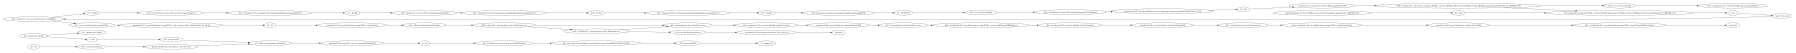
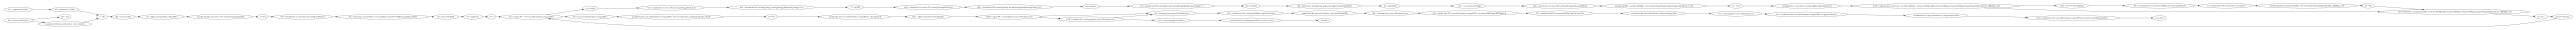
  digraph {
    fontname="EB Garamond"
    rankdir=LR
    node [fontname="EB Garamond"]
    edge [fontname="EB Garamond"]
    "d1 := @parameter0: double"
    "d0 := @parameter1: double"
    "r1 = $r0"
    "r28 = null"
    "$r0 = new java.util.ArrayList"
    "specialinvoke $r0.<java.util.ArrayList: void <init>()>()"
    "$r2 = new java.io.File"
    "$r3 = <Main: java.lang.String covRootPath>"
    "specialinvoke $r2.<java.io.File: void <init>(java.lang.String)>($r3)"
    "r4 = $r2"
    "$r5 = virtualinvoke r4.<java.io.File: java.io.File[] listFiles()>()"
    "$r6 = staticinvoke <java.util.Objects: java.lang.Object requireNonNull(java.lang.Object)>($r5)"
    "r29 = (java.io.File[]) $r6"
    "i0 = lengthof r29"
+   "i6 = 0"
    "if i6 >= i0 goto $r7 = new core.subSetAnalysis.coverage.ILPSet"
    "r14 = r29[i6]"
    "$r7 = new core.subSetAnalysis.coverage.ILPSet"
    "$r15 = virtualinvoke r14.<java.io.File: java.lang.String getName()>()"
    "specialinvoke $r7.<core.subSetAnalysis.coverage.ILPSet: void <init>(java.util.List,double,double)>(r1, d0, d1)"
    "$r16 = virtualinvoke $r15.<java.lang.String: java.lang.String[] split(java.lang.String)>(\"@\")"
    "r17 = $r16[0]"
    "$r18 = virtualinvoke r14.<java.io.File: java.lang.String getName()>()"
    "$r19 = virtualinvoke $r18.<java.lang.String: java.lang.String[] split(java.lang.String)>(\"@\")"
    "$r20 = $r19[1]"
    "$r21 = virtualinvoke $r20.<java.lang.String: java.lang.String[] split(java.lang.String)>(\"\\.\")"
    "$r22 = $r21[0]"
    "$l4 = staticinvoke <java.lang.Long: long parseLong(java.lang.String)>($r22)"
    "d2 = (double) $l4"
    "$r23 = new core.feature.BitMap"
    "$r24 = virtualinvoke r14.<java.io.File: java.lang.String getAbsolutePath()>()"
    "specialinvoke $r23.<core.feature.BitMap: void <init>(java.lang.String,java.lang.String,double)>($r24, r17, d2)"
    "r25 = $r23"
    "interfaceinvoke r1.<java.util.List: boolean add(java.lang.Object)>(r25)"
    "if r28 != null goto r28 = staticinvoke <core.feature.BitMap: core.feature.BitMap add(core.feature.BitMap,core.feature.BitMap,java.lang.String,double)>(r28, r25, \"allBitMap\", 0.0)"
    "$r26 = new core.feature.BitMap"
    "r28 = staticinvoke <core.feature.BitMap: core.feature.BitMap add(core.feature.BitMap,core.feature.BitMap,java.lang.String,double)>(r28, r25, \"allBitMap\", 0.0)"
    "$r27 = virtualinvoke r25.<core.feature.BitMap: java.util.List getBits()>()"
    "i6 = i6 + 1"
+   "$i5 = interfaceinvoke $r27.<java.util.List: int size()>()"
    "specialinvoke $r26.<core.feature.BitMap: void <init>(int,java.lang.String,double)>($i5, \"allBitMap\", 0.0)"
    "r28 = $r26"
    "goto [?= (branch)]"
    "r30 = $r7"
    "virtualinvoke r30.<core.subSetAnalysis.coverage.ILPSet: void reduce()>()"
    "$z0 = <Main: boolean $assertionsDisabled>"
    "if $z0 != 0 goto $r8 = <java.lang.System: java.io.PrintStream out>"
    "if r28 != null goto $r8 = <java.lang.System: java.io.PrintStream out>"
    "$r8 = <java.lang.System: java.io.PrintStream out>"
    "$r13 = new java.lang.AssertionError"
    "$l1 = virtualinvoke r28.<core.feature.BitMap: long hitCount()>()"
    "specialinvoke $r13.<java.lang.AssertionError: void <init>()>()"
    "throw $r13"
    "virtualinvoke $r8.<java.io.PrintStream: void println(long)>($l1)"
    "$r9 = <java.lang.System: java.io.PrintStream out>"
    "$r10 = virtualinvoke r30.<core.subSetAnalysis.coverage.ILPSet: core.feature.BitMap getAllBitMap()>()"
    "$l2 = virtualinvoke $r10.<core.feature.BitMap: long hitCount()>()"
    "virtualinvoke $r9.<java.io.PrintStream: void println(long)>($l2)"
    "$r11 = <java.lang.System: java.io.PrintStream out>"
    "$i3 = virtualinvoke r30.<core.subSetAnalysis.coverage.ILPSet: int getSumTime()>()"
    "virtualinvoke $r11.<java.io.PrintStream: void println(int)>($i3)"
    "$r12 = virtualinvoke r30.<core.subSetAnalysis.coverage.ILPSet: java.util.List getFileNameList()>()"
    "return $r12"
-   "d0 := @parameter1: double" -> "d1 := @parameter0: double"
+   "d1 := @parameter0: double" -> "d0 := @parameter1: double"
    "d0 := @parameter1: double" -> "r1 = $r0"
    "r1 = $r0" -> "$r2 = new java.io.File"
-   "r28 = null" -> "$r0 = new java.util.ArrayList"
+   "$r0 = new java.util.ArrayList" -> "r28 = null"
    "$r0 = new java.util.ArrayList" -> "specialinvoke $r0.<java.util.ArrayList: void <init>()>()"
-   "specialinvoke $r0.<java.util.ArrayList: void <init>()>()" -> "$r3 = <Main: java.lang.String covRootPath>"
+   "specialinvoke $r0.<java.util.ArrayList: void <init>()>()" -> "r1 = $r0"
    "$r2 = new java.io.File" -> "$r3 = <Main: java.lang.String covRootPath>"
    "$r3 = <Main: java.lang.String covRootPath>" -> "specialinvoke $r2.<java.io.File: void <init>(java.lang.String)>($r3)"
    "specialinvoke $r2.<java.io.File: void <init>(java.lang.String)>($r3)" -> "r4 = $r2"
    "r4 = $r2" -> "$r5 = virtualinvoke r4.<java.io.File: java.io.File[] listFiles()>()"
    "$r5 = virtualinvoke r4.<java.io.File: java.io.File[] listFiles()>()" -> "$r6 = staticinvoke <java.util.Objects: java.lang.Object requireNonNull(java.lang.Object)>($r5)"
    "$r6 = staticinvoke <java.util.Objects: java.lang.Object requireNonNull(java.lang.Object)>($r5)" -> "r29 = (java.io.File[]) $r6"
    "r29 = (java.io.File[]) $r6" -> "i0 = lengthof r29"
+   "i0 = lengthof r29" -> "i6 = 0"
+   "i6 = 0" -> "if i6 >= i0 goto $r7 = new core.subSetAnalysis.coverage.ILPSet"
    "if i6 >= i0 goto $r7 = new core.subSetAnalysis.coverage.ILPSet" -> "r14 = r29[i6]"
    "if i6 >= i0 goto $r7 = new core.subSetAnalysis.coverage.ILPSet" -> "$r7 = new core.subSetAnalysis.coverage.ILPSet"
    "r14 = r29[i6]" -> "$r15 = virtualinvoke r14.<java.io.File: java.lang.String getName()>()"
    "$r7 = new core.subSetAnalysis.coverage.ILPSet" -> "specialinvoke $r7.<core.subSetAnalysis.coverage.ILPSet: void <init>(java.util.List,double,double)>(r1, d0, d1)"
    "$r15 = virtualinvoke r14.<java.io.File: java.lang.String getName()>()" -> "$r16 = virtualinvoke $r15.<java.lang.String: java.lang.String[] split(java.lang.String)>(\"@\")"
    "specialinvoke $r7.<core.subSetAnalysis.coverage.ILPSet: void <init>(java.util.List,double,double)>(r1, d0, d1)" -> "r30 = $r7"
    "$r16 = virtualinvoke $r15.<java.lang.String: java.lang.String[] split(java.lang.String)>(\"@\")" -> "r17 = $r16[0]"
    "r17 = $r16[0]" -> "$r18 = virtualinvoke r14.<java.io.File: java.lang.String getName()>()"
    "$r18 = virtualinvoke r14.<java.io.File: java.lang.String getName()>()" -> "$r19 = virtualinvoke $r18.<java.lang.String: java.lang.String[] split(java.lang.String)>(\"@\")"
    "$r19 = virtualinvoke $r18.<java.lang.String: java.lang.String[] split(java.lang.String)>(\"@\")" -> "$r20 = $r19[1]"
    "$r20 = $r19[1]" -> "$r21 = virtualinvoke $r20.<java.lang.String: java.lang.String[] split(java.lang.String)>(\"\\.\")"
    "$r21 = virtualinvoke $r20.<java.lang.String: java.lang.String[] split(java.lang.String)>(\"\\.\")" -> "$r22 = $r21[0]"
    "$r22 = $r21[0]" -> "$l4 = staticinvoke <java.lang.Long: long parseLong(java.lang.String)>($r22)"
    "$l4 = staticinvoke <java.lang.Long: long parseLong(java.lang.String)>($r22)" -> "d2 = (double) $l4"
    "d2 = (double) $l4" -> "$r23 = new core.feature.BitMap"
    "$r23 = new core.feature.BitMap" -> "$r24 = virtualinvoke r14.<java.io.File: java.lang.String getAbsolutePath()>()"
    "$r24 = virtualinvoke r14.<java.io.File: java.lang.String getAbsolutePath()>()" -> "specialinvoke $r23.<core.feature.BitMap: void <init>(java.lang.String,java.lang.String,double)>($r24, r17, d2)"
    "specialinvoke $r23.<core.feature.BitMap: void <init>(java.lang.String,java.lang.String,double)>($r24, r17, d2)" -> "r25 = $r23"
    "r25 = $r23" -> "interfaceinvoke r1.<java.util.List: boolean add(java.lang.Object)>(r25)"
    "interfaceinvoke r1.<java.util.List: boolean add(java.lang.Object)>(r25)" -> "if r28 != null goto r28 = staticinvoke <core.feature.BitMap: core.feature.BitMap add(core.feature.BitMap,core.feature.BitMap,java.lang.String,double)>(r28, r25, \"allBitMap\", 0.0)"
    "if r28 != null goto r28 = staticinvoke <core.feature.BitMap: core.feature.BitMap add(core.feature.BitMap,core.feature.BitMap,java.lang.String,double)>(r28, r25, \"allBitMap\", 0.0)" -> "$r26 = new core.feature.BitMap"
    "if r28 != null goto r28 = staticinvoke <core.feature.BitMap: core.feature.BitMap add(core.feature.BitMap,core.feature.BitMap,java.lang.String,double)>(r28, r25, \"allBitMap\", 0.0)" -> "r28 = staticinvoke <core.feature.BitMap: core.feature.BitMap add(core.feature.BitMap,core.feature.BitMap,java.lang.String,double)>(r28, r25, \"allBitMap\", 0.0)"
    "$r26 = new core.feature.BitMap" -> "$r27 = virtualinvoke r25.<core.feature.BitMap: java.util.List getBits()>()"
    "r28 = staticinvoke <core.feature.BitMap: core.feature.BitMap add(core.feature.BitMap,core.feature.BitMap,java.lang.String,double)>(r28, r25, \"allBitMap\", 0.0)" -> "i6 = i6 + 1"
+   "$r27 = virtualinvoke r25.<core.feature.BitMap: java.util.List getBits()>()" -> "$i5 = interfaceinvoke $r27.<java.util.List: int size()>()"
    "i6 = i6 + 1" -> "goto [?= (branch)]"
+   "$i5 = interfaceinvoke $r27.<java.util.List: int size()>()" -> "specialinvoke $r26.<core.feature.BitMap: void <init>(int,java.lang.String,double)>($i5, \"allBitMap\", 0.0)"
    "specialinvoke $r26.<core.feature.BitMap: void <init>(int,java.lang.String,double)>($i5, \"allBitMap\", 0.0)" -> "r28 = $r26"
    "r28 = $r26" -> "r28 = staticinvoke <core.feature.BitMap: core.feature.BitMap add(core.feature.BitMap,core.feature.BitMap,java.lang.String,double)>(r28, r25, \"allBitMap\", 0.0)"
    "goto [?= (branch)]" -> "if i6 >= i0 goto $r7 = new core.subSetAnalysis.coverage.ILPSet"
    "r30 = $r7" -> "virtualinvoke r30.<core.subSetAnalysis.coverage.ILPSet: void reduce()>()"
    "virtualinvoke r30.<core.subSetAnalysis.coverage.ILPSet: void reduce()>()" -> "$z0 = <Main: boolean $assertionsDisabled>"
    "$z0 = <Main: boolean $assertionsDisabled>" -> "if $z0 != 0 goto $r8 = <java.lang.System: java.io.PrintStream out>"
    "if $z0 != 0 goto $r8 = <java.lang.System: java.io.PrintStream out>" -> "if r28 != null goto $r8 = <java.lang.System: java.io.PrintStream out>"
    "if $z0 != 0 goto $r8 = <java.lang.System: java.io.PrintStream out>" -> "$r8 = <java.lang.System: java.io.PrintStream out>"
    "if r28 != null goto $r8 = <java.lang.System: java.io.PrintStream out>" -> "$r8 = <java.lang.System: java.io.PrintStream out>"
    "if r28 != null goto $r8 = <java.lang.System: java.io.PrintStream out>" -> "$r13 = new java.lang.AssertionError"
    "$r8 = <java.lang.System: java.io.PrintStream out>" -> "$l1 = virtualinvoke r28.<core.feature.BitMap: long hitCount()>()"
    "$r13 = new java.lang.AssertionError" -> "specialinvoke $r13.<java.lang.AssertionError: void <init>()>()"
    "$l1 = virtualinvoke r28.<core.feature.BitMap: long hitCount()>()" -> "virtualinvoke $r8.<java.io.PrintStream: void println(long)>($l1)"
    "specialinvoke $r13.<java.lang.AssertionError: void <init>()>()" -> "throw $r13"
    "virtualinvoke $r8.<java.io.PrintStream: void println(long)>($l1)" -> "$r9 = <java.lang.System: java.io.PrintStream out>"
    "$r9 = <java.lang.System: java.io.PrintStream out>" -> "$r10 = virtualinvoke r30.<core.subSetAnalysis.coverage.ILPSet: core.feature.BitMap getAllBitMap()>()"
    "$r10 = virtualinvoke r30.<core.subSetAnalysis.coverage.ILPSet: core.feature.BitMap getAllBitMap()>()" -> "$l2 = virtualinvoke $r10.<core.feature.BitMap: long hitCount()>()"
    "$l2 = virtualinvoke $r10.<core.feature.BitMap: long hitCount()>()" -> "virtualinvoke $r9.<java.io.PrintStream: void println(long)>($l2)"
    "virtualinvoke $r9.<java.io.PrintStream: void println(long)>($l2)" -> "$r11 = <java.lang.System: java.io.PrintStream out>"
    "$r11 = <java.lang.System: java.io.PrintStream out>" -> "$i3 = virtualinvoke r30.<core.subSetAnalysis.coverage.ILPSet: int getSumTime()>()"
    "$i3 = virtualinvoke r30.<core.subSetAnalysis.coverage.ILPSet: int getSumTime()>()" -> "virtualinvoke $r11.<java.io.PrintStream: void println(int)>($i3)"
    "virtualinvoke $r11.<java.io.PrintStream: void println(int)>($i3)" -> "$r12 = virtualinvoke r30.<core.subSetAnalysis.coverage.ILPSet: java.util.List getFileNameList()>()"
    "$r12 = virtualinvoke r30.<core.subSetAnalysis.coverage.ILPSet: java.util.List getFileNameList()>()" -> "return $r12"
  }
